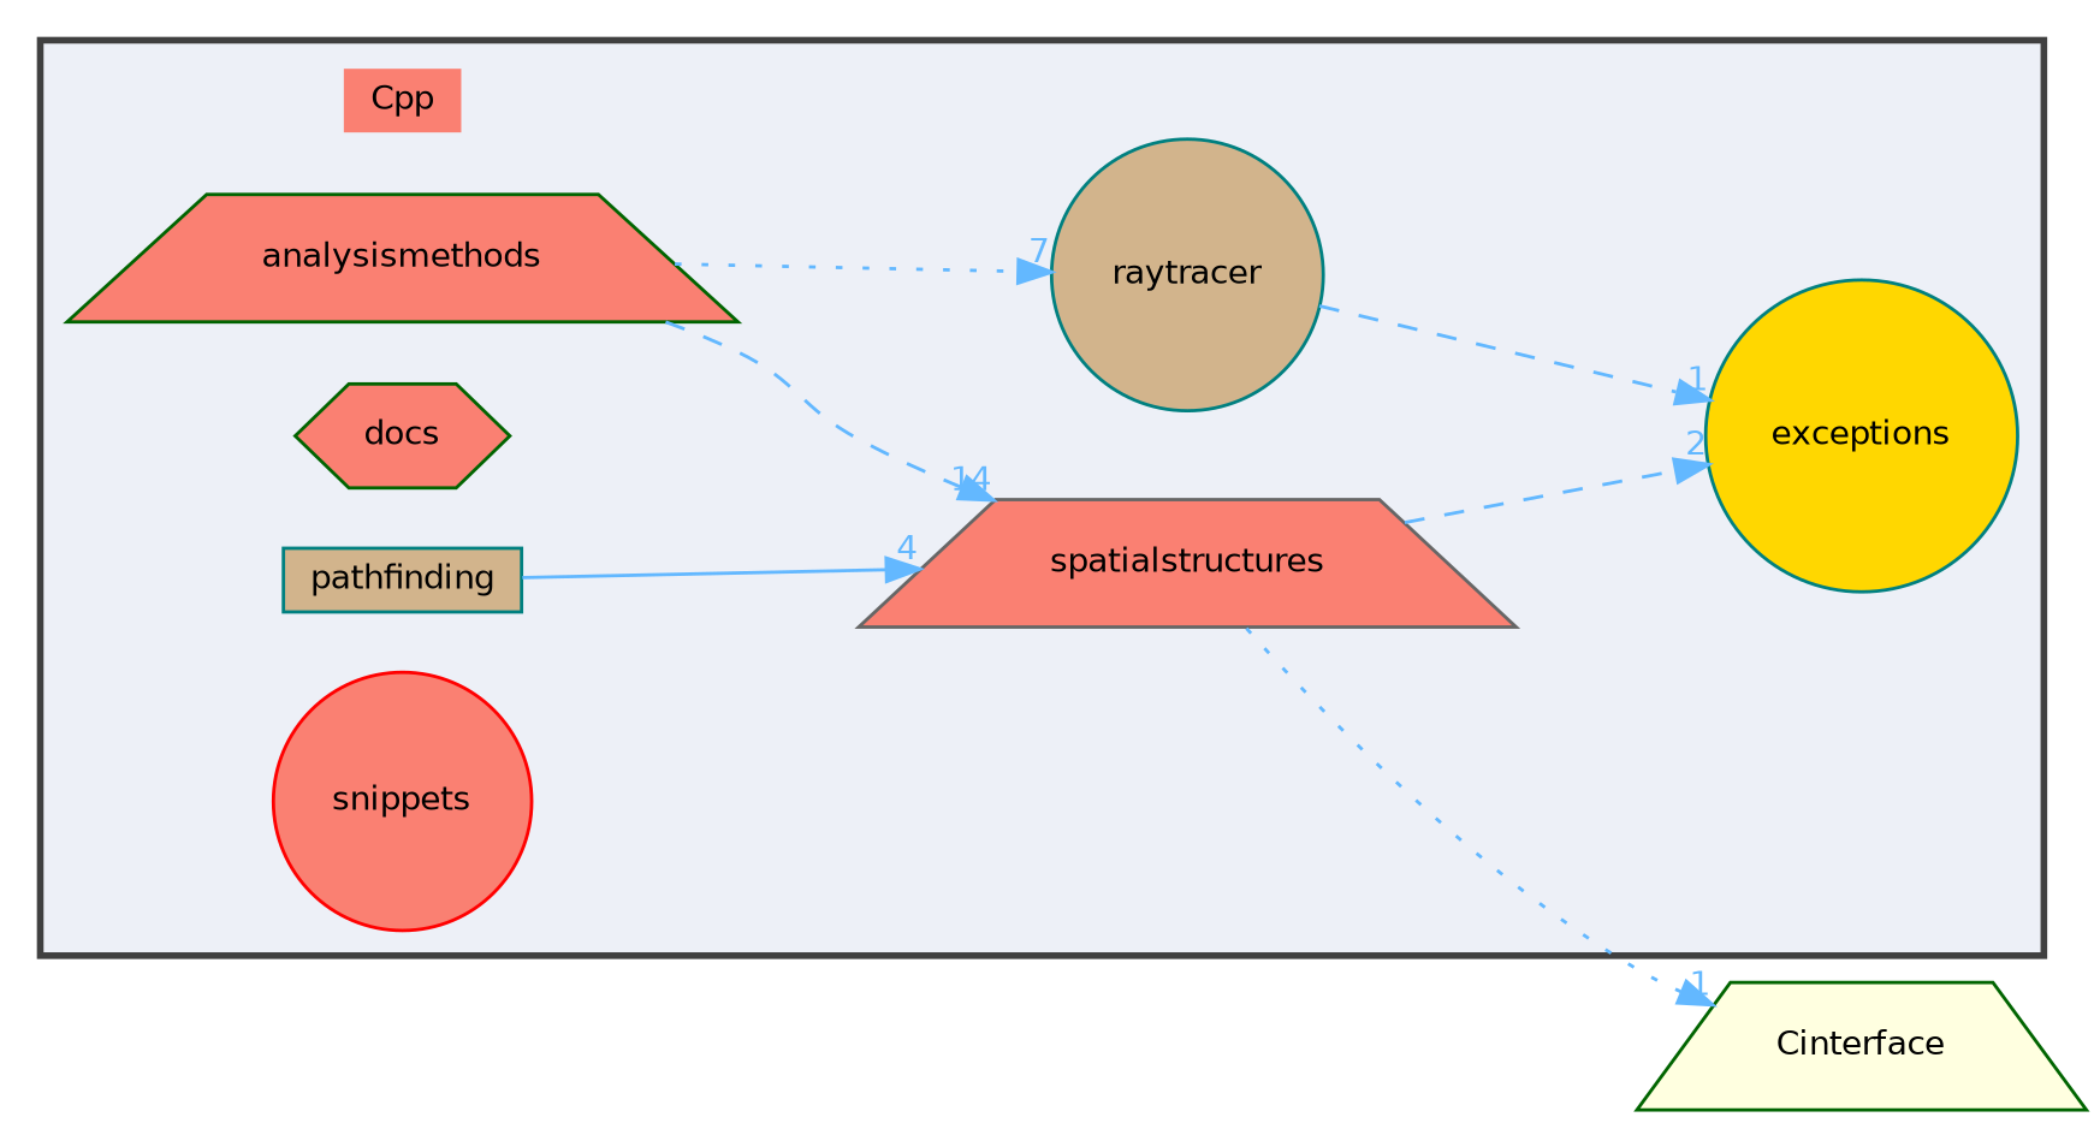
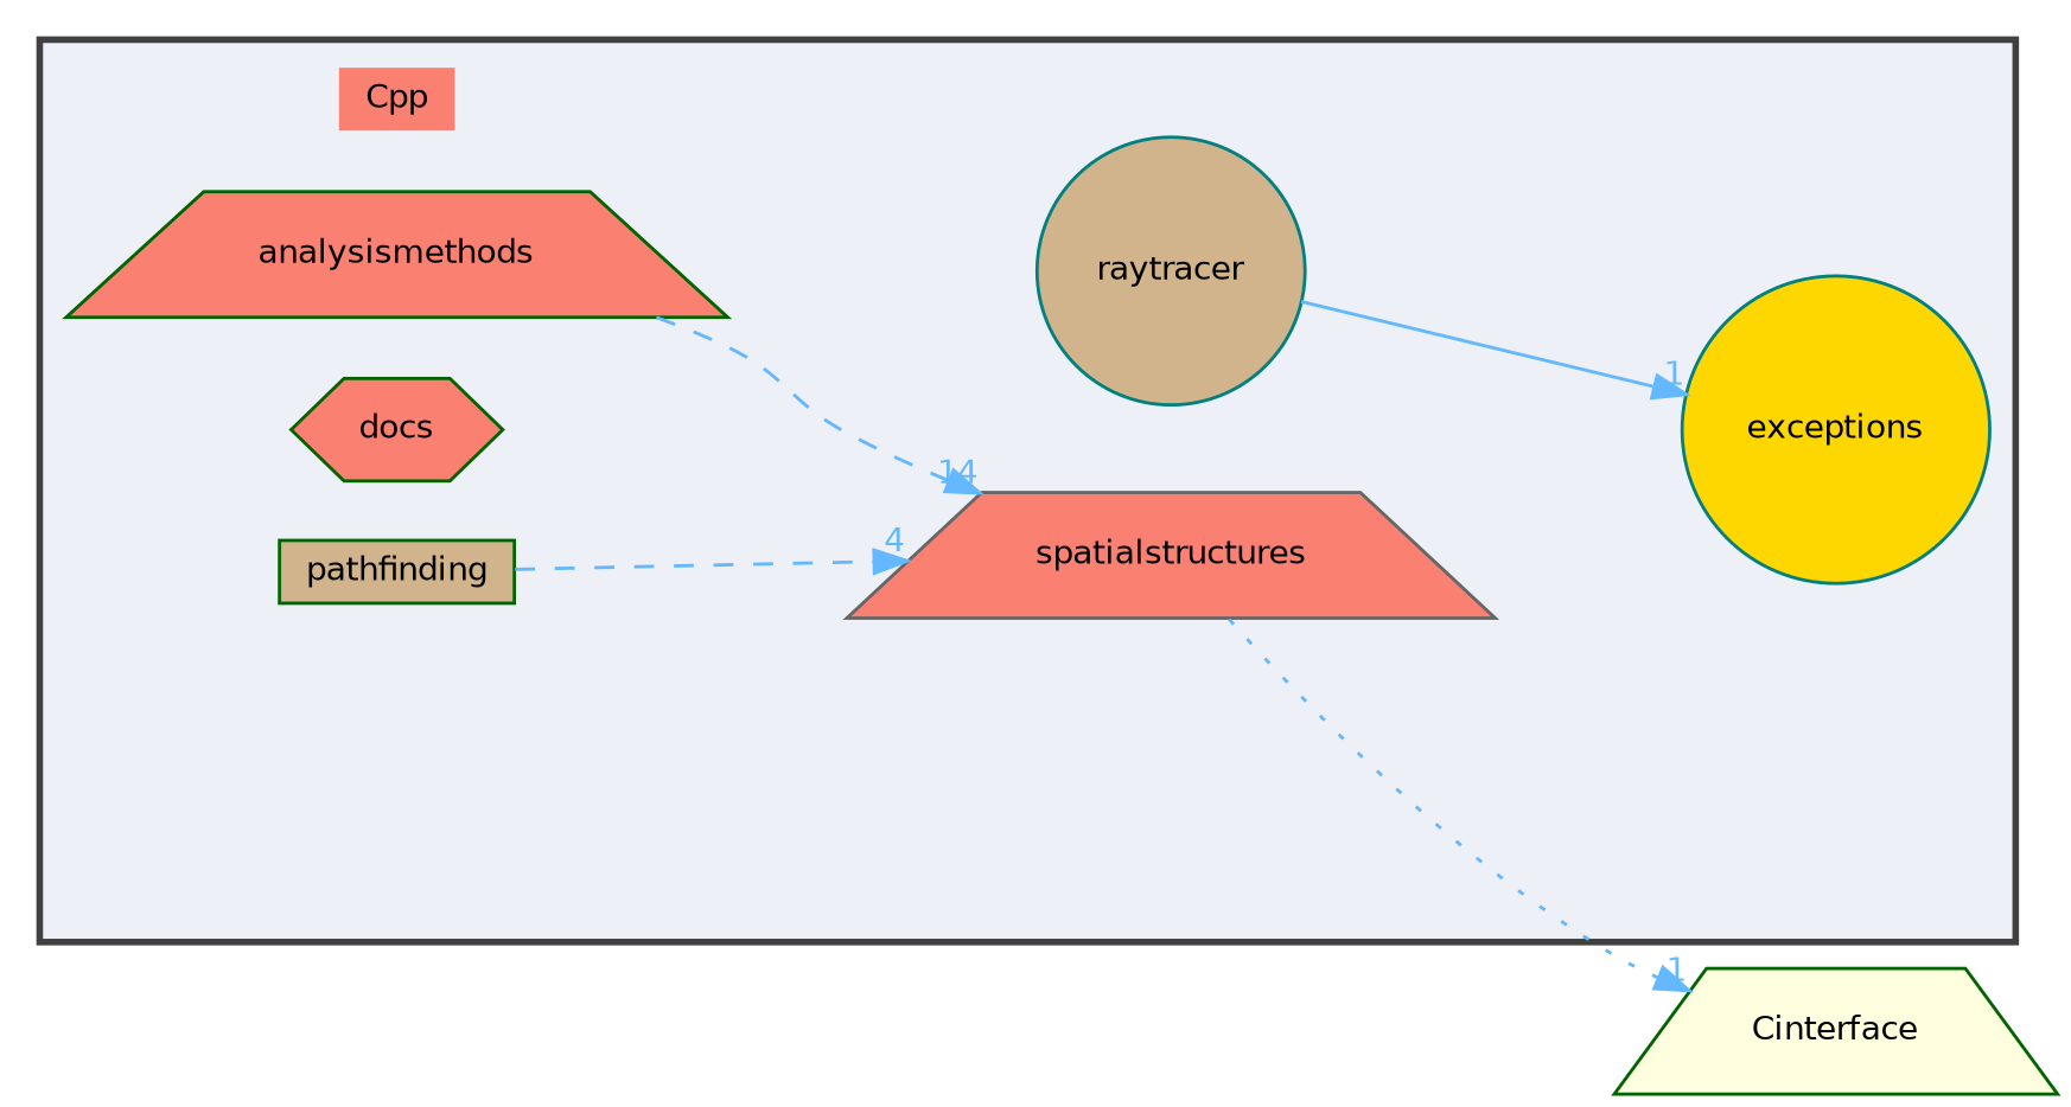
  digraph {
    compound=true
    rankdir=LR
    node [color=darkgreen fillcolor=salmon fontname=Helvetica fontsize=10 shape=trapezium style=filled]
    edge [color=steelblue1 fontcolor=steelblue1 fontname=Helvetica fontsize=10 headlabel=1 labeldistance=1.5 labelfontname=Helvetica labelfontsize=10 style=dotted]
    n1 [height=0.2 label=Cpp shape=plaintext width=0.4]
    n2 [height=0.2 label=analysismethods width=0.4]
    n3 [height=0.2 label=docs shape=hexagon width=0.4]
    n4 [color=teal fillcolor=gold height=0.2 label=exceptions shape=circle width=0.4]
-   n5 [color=teal fillcolor=tan height=0.2 label=pathfinding shape=box width=0.4]
+   n5 [fillcolor=tan height=0.2 label=pathfinding shape=box width=0.4]
    n6 [color=teal fillcolor=tan height=0.2 label=raytracer shape=circle width=0.4]
-   n7 [color=red height=0.2 label=snippets shape=circle width=0.4]
    n8 [color=gray40 height=0.2 label=spatialstructures width=0.4]
    n9 [fillcolor=lightyellow height=0.2 label=Cinterface width=0.4]
    subgraph cluster_1 {
      bgcolor="#edf0f7"
      fontname=Helvetica
      fontsize=10
      pencolor=grey25
      style="filled,bold"
      n1
      n2
      n3
      n4
      n5
      n6
-     n7
      n8
    }
-   n2 -> n6 [headlabel=7]
    n2 -> n8 [headlabel=14 style=dashed]
-   n5 -> n8 [headlabel=4 style=solid]
-   n6 -> n4 [style=dashed]
-   n8 -> n4 [headlabel=2 style=dashed]
+   n5 -> n8 [headlabel=4 style=dashed]
+   n6 -> n4 [style=solid]
    n8 -> n9
  }
